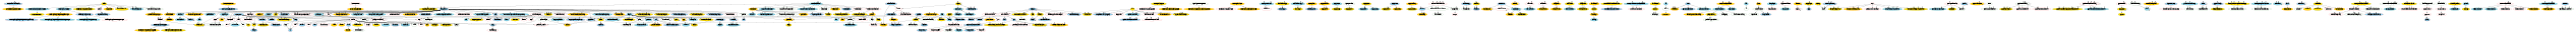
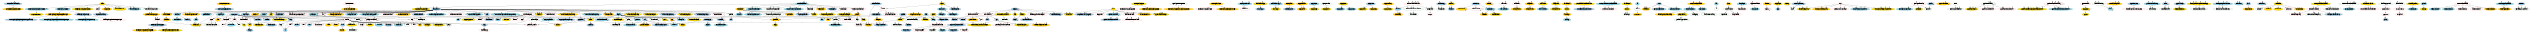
  digraph {
    node [color=red fillcolor=skyblue style=filled]
    COMBINE_LOCATION_DATA [fillcolor=gold]
    get_combined_adhoc_loc
    LINEMAPS_ORDINARY_MAP_AT [color=darkgreen]
    INCLUDED_FROM [color=darkgreen fillcolor=gold]
    SOURCE_COLUMN [fillcolor=gold]
    LAST_SOURCE_COLUMN
    SOURCE_LINE [fillcolor=white]
    LAST_SOURCE_LINE [fillcolor=gold]
    allocated [fillcolor=white]
    LINEMAPS_ALLOCATED
    "__base_ctor " [color=darkgreen fillcolor=gold]
    LINEMAPS_MACRO_ALLOCATED [fillcolor=gold]
    n13 [color=darkgreen fillcolor=gold label=LINEMAPS_ORDINARY_LOWEST]
    LINEMAPS_LAST_ALLOCATED_MAP [fillcolor=gold]
    LINEMAPS_LAST_ALLOCATED_MACRO_MAP
    LINEMAPS_LAST_ALLOCATED_ORDINARY_MAP [color=darkgreen]
    LINEMAPS_MAP_AT [color=darkgreen]
    LINEMAPS_LAST_MAP
    LINEMAPS_LAST_MACRO_MAP [color=darkgreen]
    LINEMAPS_LAST_ORDINARY_MAP [fillcolor=white]
    LINEMAPS_CACHE [color=darkgreen fillcolor=gold]
    LINEMAPS_MACRO_CACHE [fillcolor=white]
    LINEMAPS_ORDINARY_CACHE [fillcolor=gold]
    MAP_START_LOCATION [color=darkgreen fillcolor=white]
    LINEMAPS_MACRO_LOWEST_LOCATION [fillcolor=gold]
    index [color=darkgreen fillcolor=gold]
    LINEMAPS_MACRO_MAP_AT [color=darkgreen fillcolor=gold]
    queue [fillcolor=white]
    dump_index [fillcolor=gold]
    hash_table_mod1 [color=darkgreen fillcolor=gold]
    hash_table_mod2 [color=darkgreen]
    queue_and_dump_index [color=darkgreen fillcolor=white]
    dequeue_and_dump
    queue_and_dump_type [fillcolor=gold]
    LINEMAPS_USED [fillcolor=gold]
    LINEMAPS_MACRO_USED [fillcolor=white]
    LINEMAPS_ORDINARY_USED [fillcolor=gold]
    decompose [fillcolor=white]
    fancy_abort
    abs_hwi [color=darkgreen]
    as_a [color=darkgreen fillcolor=gold]
    as_builtin_fn
    as_internal_fn [fillcolor=gold]
    builtin_decl_declared_p [color=darkgreen fillcolor=gold]
    builtin_decl_explicit [color=darkgreen fillcolor=gold]
    builtin_decl_explicit_p
    builtin_decl_implicit [color=darkgreen fillcolor=gold]
    builtin_decl_implicit_p
    mark_deleted [fillcolor=gold]
    get_len [color=darkgreen fillcolor=white]
    extended_tree [fillcolor=white]
    zext_hwi [color=darkgreen]
    function_args_iter_next [fillcolor=gold]
    get_fixit_hint [color=darkgreen]
    gt_pch_nx
    hashtab_entry_note_pointers [fillcolor=white]
    last [fillcolor=white]
    linemap_check_macro [fillcolor=gold]
    lookup_attribute [color=darkgreen]
    lookup_attribute_by_prefix [color=darkgreen]
    mode_inner_inline [fillcolor=white]
    mode_nunits_inline [fillcolor=gold]
    mode_size_inline
    mode_unit_precision_inline [color=darkgreen]
    mode_unit_size_inline [fillcolor=white]
    output_buffer_append_r [color=darkgreen]
    push
    quick_grow [color=darkgreen]
    reverse_storage_order_for_component_p [color=darkgreen]
    safe_as_a [color=darkgreen fillcolor=gold]
    set_builtin_decl [fillcolor=white]
    set_builtin_decl_declared_p [fillcolor=gold]
    set_builtin_decl_implicit_p [color=darkgreen]
    sext_hwi [fillcolor=gold]
    truncate
    clear_slot [fillcolor=gold]
    sign_mask [fillcolor=gold]
    elt
    extract_uhwi [color=darkgreen]
    to_uhwi
    pch_nx [fillcolor=gold]
    quick_grow_cleared [fillcolor=white]
    vec_safe_grow [color=darkgreen fillcolor=white]
    sub [color=darkgreen]
    set_len [fillcolor=white]
    to_shwi [color=darkgreen fillcolor=white]
    vec_safe_truncate [color=darkgreen]
    what [color=darkgreen]
    __cxa_pure_virtual [color=darkgreen]
    "__base_dtor " [fillcolor=white]
    __builtin_bswap32 [color=darkgreen fillcolor=gold]
    __bswap_32
    __builtin_bswap64 [color=darkgreen]
    __bswap_64 [color=darkgreen fillcolor=gold]
    "__comp_dtor " [fillcolor=gold]
    "__deleting_dtor "
    __gmpn_add_n [fillcolor=gold]
    __gmpn_add [fillcolor=gold]
    __gmpn_com [color=darkgreen]
    __gmpn_neg [color=darkgreen fillcolor=gold]
    __gmpn_sub_n [color=darkgreen fillcolor=white]
    __gmpn_sub [color=darkgreen fillcolor=gold]
    __gmpq_set [color=darkgreen fillcolor=gold]
    __gmpq_abs [color=darkgreen]
    __gmpq_neg [color=darkgreen]
    __gmpz_abs [color=darkgreen fillcolor=gold]
    __gmpz_set
    __gmpz_neg [fillcolor=gold]
    __builtin_expect [fillcolor=white]
    __gmpz_getlimbn [color=darkgreen]
    __gmpz_perfect_square_p
    __gmpz_popcount [color=darkgreen fillcolor=gold]
    bit_and [fillcolor=white]
    bit_and_not
    bit_or [color=darkgreen]
    bit_or_not [color=darkgreen fillcolor=gold]
    bit_xor [fillcolor=white]
    cmpu [fillcolor=white]
    ltu_p [fillcolor=white]
    geu_p [color=darkgreen fillcolor=white]
    __gmpz_tdiv_q [fillcolor=gold]
    __gmpz_set_q [color=darkgreen fillcolor=gold]
    "__comp_ctor "
    add [color=darkgreen fillcolor=gold]
    create [color=darkgreen fillcolor=gold]
    cmps [fillcolor=white]
    get_binary_result [fillcolor=white]
    iterative_hash_expr [color=darkgreen fillcolor=gold]
    lts_p
    lshift [fillcolor=white]
    shwi [fillcolor=white]
    to_offset
    to_widest
    uhwi [fillcolor=gold]
    add_ptr
    auto_vec [fillcolor=gold]
    vec_alloc
    tree_int_cst_compare [color=darkgreen fillcolor=white]
    les_p [color=darkgreen fillcolor=white]
    x
    minus_one [color=darkgreen]
    one [color=darkgreen fillcolor=white]
    two [color=darkgreen fillcolor=gold]
    zero [fillcolor=white]
    tree_int_cst_le [color=darkgreen fillcolor=gold]
    tree_int_cst_lt
    find_slot_with_hash [fillcolor=white]
    find_slot
    get_or_insert [fillcolor=gold]
    put [fillcolor=white]
    register_object_overhead
    iterative_hash [fillcolor=white]
    arshift [fillcolor=gold]
    bit_not [fillcolor=gold]
    copy
    div_ceil [fillcolor=white]
    div_floor [color=darkgreen fillcolor=gold]
    div_round [color=darkgreen]
    div_trunc
    divmod_trunc [fillcolor=white]
    from
    from_array [color=darkgreen]
    lrshift [color=darkgreen fillcolor=white]
    mask [fillcolor=white]
    mul [fillcolor=gold]
    mul_high [color=darkgreen fillcolor=gold]
    set_bit
    shifted_mask [color=darkgreen fillcolor=gold]
    sext [fillcolor=white]
    zext
    vec_safe_copy [fillcolor=white]
    to_wide [fillcolor=gold]
    set_bit_in_zero [color=darkgreen fillcolor=white]
    end
    add_commutative [color=darkgreen]
    gt_cleare_cache [fillcolor=gold]
    mem_alloc_description
    traverse [color=darkgreen]
    iterative_hash_hashval_t [fillcolor=white]
    add_int
    iterative_hash_host_wide_int [color=darkgreen fillcolor=white]
    merge_hash [color=darkgreen fillcolor=white]
    commit_flag [fillcolor=gold]
    add_wide_int [color=darkgreen fillcolor=white]
    merge [fillcolor=white]
    alloc_entries [color=darkgreen fillcolor=white]
    mark_empty
    xmalloc [color=darkgreen fillcolor=gold]
    allocate
    tree_check_failed [color=darkgreen]
    any_integral_type_check [color=darkgreen fillcolor=gold]
    tree_check [fillcolor=gold]
    tree_check2 [fillcolor=white]
    tree_int_cst_elt_check [fillcolor=white]
    omp_clause_elt_check [color=darkgreen]
    omp_clause_range_check [color=darkgreen fillcolor=white]
    omp_clause_subcode_check [color=darkgreen]
    tree_check3 [color=darkgreen fillcolor=white]
    tree_check4 [fillcolor=gold]
    tree_check5
    function_args_iter_cond [color=darkgreen]
    function_args_iter_cond_ptr [color=darkgreen fillcolor=white]
    opts_for_fn [fillcolor=gold]
    target_opts_for_fn
    tsi_last [color=darkgreen fillcolor=gold]
    tsi_start [color=darkgreen]
    function_args_iter_init [color=darkgreen fillcolor=gold]
    get_val [fillcolor=gold]
    tree_operand_length [color=darkgreen fillcolor=gold]
    embedded_init
    reserve [fillcolor=white]
    calculate_allocation [fillcolor=white]
    reserve_exact
    release [color=darkgreen fillcolor=gold]
    release_vec_vec [color=darkgreen fillcolor=white]
    vec_free
    address [color=darkgreen fillcolor=gold]
    begin
    vec_safe_address
    slide [color=darkgreen fillcolor=gold]
-   block_remove [fillcolor=gold]
+   block_remove [fillcolor=gold label=sum_remove]
    memmove
    ordered_remove [fillcolor=white]
    quick_insert [color=darkgreen]
    n225 [fillcolor=gold label=safe_mem]
    vec_safe_insert [color=darkgreen fillcolor=gold]
    bsearch [fillcolor=gold]
    build1_stat [fillcolor=white]
    build1_stat_loc [color=darkgreen]
    build2_stat [fillcolor=white]
    build2_stat_loc [fillcolor=gold]
    build3_stat [fillcolor=gold]
    build3_stat_loc [fillcolor=gold]
    build4_stat [color=darkgreen fillcolor=gold]
    build4_stat_loc [color=darkgreen]
    build5_stat [color=darkgreen fillcolor=gold]
    build5_stat_loc [color=darkgreen fillcolor=gold]
    safe_grow [fillcolor=gold]
    floor_log2 [fillcolor=gold]
    ceil_log2 [color=darkgreen]
    __builtin_clzl [fillcolor=gold]
    clz_hwi [color=darkgreen fillcolor=gold]
    cmps_large [color=darkgreen]
    size [color=darkgreen fillcolor=gold]
    complete_or_array_type_p
    empty_slow [fillcolor=white]
    hash_table [color=darkgreen fillcolor=gold]
    register_overhead [color=darkgreen]
    release_overhead [fillcolor=white]
    traverse_noresize [fillcolor=gold]
    type_with_alias_set_p [color=darkgreen fillcolor=gold]
    register_instance_overhead
    release_instance_overhead [fillcolor=white]
    const_fixed_from_fixed_value [color=darkgreen fillcolor=gold]
    const_fixed_from_double_int
    contains [color=darkgreen fillcolor=white]
    vec_safe_contains [color=darkgreen]
    find_with_hash [fillcolor=white]
    get
    find
    contains_descriptor_for_instance [color=darkgreen fillcolor=gold]
    get_descriptor_for_instance [fillcolor=white]
    register_descriptor [color=darkgreen fillcolor=gold]
    release_object_overhead [fillcolor=gold]
    length [color=darkgreen]
    qsort [color=darkgreen fillcolor=gold]
    get_sum [color=darkgreen]
    lower_bound [color=darkgreen fillcolor=white]
    pop [fillcolor=gold]
    safe_splice [color=darkgreen]
    splice [color=darkgreen fillcolor=white]
    tree_vec_elt_check [color=darkgreen fillcolor=gold]
    unordered_remove [color=darkgreen]
    vec_safe_length [color=darkgreen fillcolor=gold]
    get_list [color=darkgreen fillcolor=gold]
    vec_safe_splice [color=darkgreen fillcolor=white]
    tree_contains_struct_check_failed [color=darkgreen]
    contains_struct_check [fillcolor=white]
    safe_grow_cleared
    __builtin_ctzl [color=darkgreen fillcolor=gold]
    ctz_hwi [color=darkgreen fillcolor=gold]
    exact_log2 [color=darkgreen fillcolor=white]
    ffs_hwi [color=darkgreen fillcolor=white]
    ctz_or_zero [fillcolor=gold]
    data_alloc [fillcolor=gold]
    count
    get_num_fixit_hints
    get_num_locations [color=darkgreen]
    free [color=darkgreen]
    data_free [color=darkgreen fillcolor=gold]
    dump [color=darkgreen]
    remove
    semi_embedded_vec [color=darkgreen fillcolor=white]
    uhigh [color=darkgreen fillcolor=gold]
    shigh [color=darkgreen fillcolor=white]
    slow [color=darkgreen]
    to_short_addr [fillcolor=white]
    ulow [fillcolor=gold]
    fits_uhwi_p [fillcolor=white]
    neg_p [color=darkgreen fillcolor=gold]
    tree_class_check [color=darkgreen]
    desired_pro_or_demotion_p [fillcolor=gold]
    get_precision [color=darkgreen fillcolor=gold]
    ptrofftype_p [color=darkgreen fillcolor=white]
    should_remove_lhs_p [color=darkgreen fillcolor=white]
    get_binary_precision [color=darkgreen fillcolor=white]
    ldiv [color=darkgreen]
    div [color=darkgreen fillcolor=white]
    fprintf [color=darkgreen fillcolor=gold]
    dump_new_line
    dump_maybe_newline [fillcolor=white]
    dump_fixed [color=darkgreen fillcolor=white]
    dump_int [color=darkgreen]
    dump_pointer
    dump_real [fillcolor=white]
    dump_string
    dump_string_field [fillcolor=white]
    print_dash_line [color=darkgreen fillcolor=white]
    dump_footer [color=darkgreen fillcolor=white]
-   dump_header
+   dump_header [fillcolor=white]
    dump_begin [color=darkgreen]
    dump_function [fillcolor=white]
    splay_tree_delete [fillcolor=white]
    dump_node [color=darkgreen]
    elements [fillcolor=gold]
    empty [fillcolor=white]
    eq_p_large [color=darkgreen fillcolor=gold]
    eq_p
    strcmp [color=darkgreen fillcolor=gold]
    equal [color=darkgreen fillcolor=white]
    tree_map_base_eq
    too_empty_p
    expand [color=darkgreen]
    tree_class_check_failed [fillcolor=gold]
    expr_check [color=darkgreen]
    ffsl [color=darkgreen]
    is_empty
    find_empty_slot_for_expand [fillcolor=white]
    remove_elt_with_hash [color=darkgreen fillcolor=gold]
    vec_safe_is_empty
    remove_elt [color=darkgreen fillcolor=white]
    exp [fillcolor=white]
    first_call_expr_arg [color=darkgreen fillcolor=gold]
    first_const_call_expr_arg [fillcolor=gold]
    get_expr_source_range [fillcolor=white]
    init_call_expr_arg_iterator [color=darkgreen]
    init_const_call_expr_arg_iterator [color=darkgreen fillcolor=gold]
    get_range_from_loc [fillcolor=white]
    get_decl_source_range [color=darkgreen]
    get_finish [color=darkgreen fillcolor=gold]
    get_start [color=darkgreen fillcolor=white]
    get_loc
    get_pure_location [fillcolor=gold]
    strstr [color=darkgreen fillcolor=white]
    get_trimmed_filename [color=darkgreen fillcolor=white]
    ggc_internal_alloc [color=darkgreen fillcolor=white]
    ggc_alloc_atomic [color=darkgreen fillcolor=gold]
    ggc_alloc_rtx_def_stat [fillcolor=white]
    ggc_alloc_tree_node_stat [fillcolor=white]
    ggc_internal_cleared_alloc [fillcolor=white]
    ggc_alloc_cleared_gimple_statement_stat [color=darkgreen fillcolor=gold]
    ggc_alloc_cleared_tree_node_stat [color=darkgreen]
    gt_ggc_mx [color=darkgreen fillcolor=gold]
    ggc_mx [color=darkgreen fillcolor=gold]
    ggc_set_mark [fillcolor=white]
    hash [color=darkgreen]
    htab_hash_string [color=darkgreen fillcolor=white]
    tree_decl_map_hash [fillcolor=gold]
    inlined_function_outer_scope_p [fillcolor=white]
    IS_ADHOC_LOC
    int_bit_position [color=darkgreen fillcolor=gold]
    private_is_attribute_p [color=darkgreen]
    is_attribute_p [color=darkgreen fillcolor=white]
    iterate
    vec_safe_iterate [color=darkgreen fillcolor=white]
    keep_cache_entry [color=darkgreen fillcolor=gold]
    ggc_marked_p
    linemap_macro_expansion_map_p [color=darkgreen fillcolor=gold]
    linemap_check_ordinary [color=darkgreen fillcolor=white]
    linemap_compare_locations [color=darkgreen]
    linemap_location_before_p [color=darkgreen fillcolor=white]
-   lts_p_large [fillcolor=white]
+   lts_p_large
    max_value [color=darkgreen]
    min_precision [fillcolor=gold]
    clrsb
    min_value
    remainder [color=darkgreen fillcolor=gold]
    mod_ceil [color=darkgreen fillcolor=white]
    mod_floor [fillcolor=gold]
    mod_round [color=darkgreen fillcolor=gold]
    mod_trunc [fillcolor=white]
    multiple_of_p [fillcolor=gold]
    tree_operand_check [fillcolor=white]
    next_call_expr_arg [fillcolor=white]
    next_const_call_expr_arg [color=darkgreen fillcolor=white]
    storage_order_barrier_p
    tree_not_class_check_failed [color=darkgreen fillcolor=white]
    non_type_check [color=darkgreen]
    _obstack_newchunk [color=darkgreen fillcolor=gold]
    output_buffer_formatted_text [fillcolor=white]
    popcount [fillcolor=white]
    parity
    pch_nx_helper [color=darkgreen fillcolor=white]
    popcount_hwi [fillcolor=white]
    __builtin_popcountl [color=darkgreen fillcolor=white]
    least_bit_hwi [color=darkgreen fillcolor=white]
    pow2_or_zerop [fillcolor=white]
    pow2p_hwi [fillcolor=white]
    fputc [fillcolor=gold]
    quick_push [color=darkgreen]
    safe_push [color=darkgreen]
    vec_safe_push [color=darkgreen]
    space [color=darkgreen fillcolor=gold]
    vec_safe_space
    ggc_free
    using_auto_storage [fillcolor=gold]
    size_in_bytes_loc [color=darkgreen fillcolor=gold]
    size_in_bytes [color=darkgreen]
    sprintf [color=darkgreen]
    to_string [color=darkgreen fillcolor=gold]
    tree_not_check_failed [fillcolor=white]
    tree_not_check [color=darkgreen]
    tree_not_check2 [color=darkgreen]
    tree_not_check3 [fillcolor=white]
    tree_not_check4 [fillcolor=white]
    tree_not_check5 [fillcolor=gold]
    tree_operand_check_failed [color=darkgreen fillcolor=gold]
    tree_operand_check_code [color=darkgreen fillcolor=white]
    tree_range_check_failed [color=darkgreen]
    tree_range_check [fillcolor=gold]
    vec_safe_grow_cleared [color=darkgreen fillcolor=white]
    memset
    get_combined_adhoc_loc -> COMBINE_LOCATION_DATA
    LINEMAPS_ORDINARY_MAP_AT -> INCLUDED_FROM
    SOURCE_COLUMN -> LAST_SOURCE_COLUMN
    SOURCE_LINE -> LAST_SOURCE_LINE
    allocated -> LINEMAPS_ALLOCATED
    allocated -> "__base_ctor "
    LINEMAPS_ALLOCATED -> LINEMAPS_MACRO_ALLOCATED
    LINEMAPS_ALLOCATED -> n13
    "__base_ctor " -> "__base_ctor "
    LINEMAPS_LAST_ALLOCATED_MAP -> LINEMAPS_LAST_ALLOCATED_MACRO_MAP
    LINEMAPS_LAST_ALLOCATED_MAP -> LINEMAPS_LAST_ALLOCATED_ORDINARY_MAP
    LINEMAPS_MAP_AT -> LINEMAPS_LAST_ALLOCATED_MAP
    LINEMAPS_MAP_AT -> LINEMAPS_LAST_MAP
    LINEMAPS_LAST_MAP -> LINEMAPS_LAST_MACRO_MAP
    LINEMAPS_LAST_MAP -> LINEMAPS_LAST_ORDINARY_MAP
    LINEMAPS_CACHE -> LINEMAPS_MACRO_CACHE
    LINEMAPS_CACHE -> LINEMAPS_ORDINARY_CACHE
    MAP_START_LOCATION -> LINEMAPS_MACRO_LOWEST_LOCATION
    index -> LINEMAPS_ORDINARY_MAP_AT
    index -> LINEMAPS_MAP_AT
    index -> LINEMAPS_MACRO_MAP_AT
    index -> queue
    index -> dump_index
    index -> hash_table_mod1
    index -> hash_table_mod2
    index -> queue_and_dump_index
    queue -> dequeue_and_dump
    queue_and_dump_index -> queue_and_dump_type
    LINEMAPS_USED -> LINEMAPS_MACRO_USED
    LINEMAPS_USED -> LINEMAPS_ORDINARY_USED
    decompose -> "__base_ctor "
    fancy_abort -> "__base_ctor "
    fancy_abort -> decompose
    fancy_abort -> abs_hwi
    fancy_abort -> as_a
    fancy_abort -> as_builtin_fn
    fancy_abort -> as_internal_fn
    fancy_abort -> builtin_decl_declared_p
    fancy_abort -> builtin_decl_explicit
    fancy_abort -> builtin_decl_explicit_p
    fancy_abort -> builtin_decl_implicit
    fancy_abort -> builtin_decl_implicit_p
    fancy_abort -> mark_deleted
    fancy_abort -> get_len
    fancy_abort -> extended_tree
    fancy_abort -> zext_hwi
    fancy_abort -> function_args_iter_next
    fancy_abort -> get_fixit_hint
    fancy_abort -> gt_pch_nx
    fancy_abort -> hashtab_entry_note_pointers
    fancy_abort -> last
    fancy_abort -> linemap_check_macro
    fancy_abort -> lookup_attribute
    fancy_abort -> lookup_attribute_by_prefix
    fancy_abort -> mode_inner_inline
    fancy_abort -> mode_nunits_inline
    fancy_abort -> mode_size_inline
    fancy_abort -> mode_unit_precision_inline
    fancy_abort -> mode_unit_size_inline
    fancy_abort -> output_buffer_append_r
    fancy_abort -> push
    fancy_abort -> quick_grow
    fancy_abort -> reverse_storage_order_for_component_p
    fancy_abort -> safe_as_a
    fancy_abort -> set_builtin_decl
    fancy_abort -> set_builtin_decl_declared_p
    fancy_abort -> set_builtin_decl_implicit_p
    fancy_abort -> sext_hwi
    fancy_abort -> truncate
    mark_deleted -> clear_slot
    get_len -> sign_mask
    get_len -> elt
    zext_hwi -> extract_uhwi
    zext_hwi -> to_uhwi
    gt_pch_nx -> gt_pch_nx
    gt_pch_nx -> pch_nx
    last -> last
    quick_grow -> quick_grow
    quick_grow -> quick_grow_cleared
    quick_grow -> vec_safe_grow
    reverse_storage_order_for_component_p -> sub
    sext_hwi -> set_len
    sext_hwi -> to_shwi
    truncate -> truncate
    truncate -> vec_safe_truncate
    sign_mask -> sign_mask
    sign_mask -> neg_p
    to_uhwi -> to_uhwi
    quick_grow_cleared -> quick_grow_cleared
    set_len -> add
    set_len -> lshift
    set_len -> arshift
    set_len -> bit_not
    set_len -> copy
    set_len -> div_ceil
    set_len -> div_floor
    set_len -> div_round
    set_len -> div_trunc
    set_len -> divmod_trunc
    set_len -> from
    set_len -> from_array
    set_len -> lrshift
    set_len -> mask
    set_len -> mul
    set_len -> mul_high
    set_len -> set_bit
    set_len -> shifted_mask
    set_len -> sext
    set_len -> zext
    to_shwi -> to_shwi
    to_shwi -> int_bit_position
    what -> "__base_ctor "
    __cxa_pure_virtual -> "__base_dtor "
    __builtin_bswap32 -> __bswap_32
    __builtin_bswap64 -> __bswap_64
    "__comp_dtor " -> "__deleting_dtor "
    __gmpn_add_n -> __gmpn_add
    __gmpn_com -> __gmpn_neg
    __gmpn_sub_n -> __gmpn_sub
    __gmpq_set -> __gmpq_abs
    __gmpq_set -> __gmpq_neg
    __gmpz_set -> __gmpz_abs
    __gmpz_set -> __gmpz_neg
    __builtin_expect -> __gmpz_getlimbn
    __builtin_expect -> __gmpz_perfect_square_p
    __builtin_expect -> __gmpz_popcount
    __builtin_expect -> bit_and
    __builtin_expect -> bit_and_not
    __builtin_expect -> bit_or
    __builtin_expect -> bit_or_not
    __builtin_expect -> bit_xor
    __builtin_expect -> cmpu
    __builtin_expect -> ltu_p
    ltu_p -> geu_p
    __gmpz_tdiv_q -> __gmpz_set_q
    "__comp_ctor " -> decompose
    "__comp_ctor " -> ltu_p
    "__comp_ctor " -> add
    "__comp_ctor " -> create
    "__comp_ctor " -> cmps
    "__comp_ctor " -> get_binary_result
    "__comp_ctor " -> iterative_hash_expr
    "__comp_ctor " -> lts_p
    "__comp_ctor " -> lshift
    "__comp_ctor " -> shwi
    "__comp_ctor " -> to_offset
    "__comp_ctor " -> to_widest
    "__comp_ctor " -> uhwi
    add -> add_ptr
    create -> get_binary_result
    create -> auto_vec
    create -> vec_alloc
    cmps -> tree_int_cst_compare
    lts_p -> les_p
    lts_p -> x
    lshift -> x
    shwi -> minus_one
    shwi -> one
    shwi -> two
    shwi -> zero
    to_widest -> tree_int_cst_le
    to_widest -> tree_int_cst_lt
    les_p -> x
    find_slot_with_hash -> find_slot
    find_slot_with_hash -> get_or_insert
    find_slot_with_hash -> put
    put -> register_object_overhead
    iterative_hash -> add
    copy -> vec_safe_copy
    from -> to_wide
    shifted_mask -> set_bit_in_zero
    end -> end
    end -> add_commutative
    end -> gt_cleare_cache
    end -> mem_alloc_description
    end -> traverse
    iterative_hash_hashval_t -> add_int
    iterative_hash_hashval_t -> iterative_hash_host_wide_int
    iterative_hash_hashval_t -> merge_hash
    add_int -> commit_flag
    iterative_hash_host_wide_int -> add_wide_int
    merge_hash -> merge
    mark_empty -> alloc_entries
    xmalloc -> allocate
    tree_check_failed -> any_integral_type_check
    tree_check_failed -> tree_check
    tree_check_failed -> tree_check2
    tree_check_failed -> tree_int_cst_elt_check
    tree_check_failed -> omp_clause_elt_check
    tree_check_failed -> omp_clause_range_check
    tree_check_failed -> omp_clause_subcode_check
    tree_check_failed -> tree_check3
    tree_check_failed -> tree_check4
    tree_check_failed -> tree_check5
    tree_check -> function_args_iter_cond
    tree_check -> function_args_iter_cond_ptr
    tree_check -> opts_for_fn
    tree_check -> target_opts_for_fn
    tree_check -> tsi_last
    tree_check -> tsi_start
    tree_check2 -> function_args_iter_init
    tree_int_cst_elt_check -> get_val
    tree_int_cst_elt_check -> tree_operand_length
    get_val -> decompose
    get_val -> sign_mask
    get_val -> uhigh
    get_val -> shigh
    get_val -> slow
    get_val -> to_short_addr
    get_val -> ulow
    embedded_init -> auto_vec
    embedded_init -> reserve
    reserve -> calculate_allocation
    reserve -> reserve_exact
    reserve_exact -> create
    reserve_exact -> safe_grow
    release -> auto_vec
    release -> release_vec_vec
    release -> vec_free
    address -> begin
    address -> vec_safe_address
    begin -> begin
    slide -> begin
    block_remove -> block_remove
    memmove -> block_remove
    memmove -> ordered_remove
    memmove -> quick_insert
    ordered_remove -> ordered_remove
    quick_insert -> quick_insert
    quick_insert -> n225
    quick_insert -> vec_safe_insert
    bsearch -> bsearch
    build1_stat -> build1_stat_loc
    build2_stat -> build2_stat_loc
    build3_stat -> build3_stat_loc
    build4_stat -> build4_stat_loc
    build5_stat -> build5_stat_loc
    safe_grow -> safe_grow_cleared
    floor_log2 -> ceil_log2
    __builtin_clzl -> clz_hwi
    clz_hwi -> floor_log2
    cmps_large -> cmps
    size -> complete_or_array_type_p
    size -> empty_slow
    size -> hash_table
    size -> register_overhead
    size -> release_overhead
    size -> traverse_noresize
    size -> type_with_alias_set_p
    register_overhead -> register_overhead
    register_overhead -> register_instance_overhead
    release_overhead -> release_instance_overhead
    const_fixed_from_fixed_value -> const_fixed_from_double_int
    contains -> contains
    contains -> vec_safe_contains
    find_with_hash -> contains
    find_with_hash -> get
    find_with_hash -> find
    get -> contains_descriptor_for_instance
    get -> get_descriptor_for_instance
    get -> register_descriptor
    get -> release_object_overhead
    register_descriptor -> register_descriptor
    length -> gt_pch_nx
    length -> truncate
    length -> copy
    length -> end
    length -> contains
    length -> length
    length -> qsort
    length -> get_sum
    length -> lower_bound
    length -> pop
    length -> safe_splice
    length -> splice
    length -> tree_vec_elt_check
    length -> unordered_remove
    length -> vec_safe_length
    qsort -> qsort
    qsort -> get_list
    lower_bound -> lower_bound
    pop -> pop
    splice -> splice
    splice -> vec_safe_splice
    unordered_remove -> unordered_remove
    tree_contains_struct_check_failed -> contains_struct_check
    __builtin_ctzl -> ctz_hwi
    ctz_hwi -> exact_log2
    ffs_hwi -> ctz_or_zero
    count -> data_alloc
    count -> get_num_fixit_hints
    count -> get_num_locations
    free -> release
    free -> data_free
    free -> dump
    free -> remove
    free -> semi_embedded_vec
    uhigh -> fits_uhwi_p
    tree_class_check -> desired_pro_or_demotion_p
    tree_class_check -> get_precision
    tree_class_check -> ptrofftype_p
    tree_class_check -> should_remove_lhs_p
    get_precision -> get_precision
    get_precision -> get_binary_precision
    ldiv -> div
    fprintf -> dump
    fprintf -> dump_new_line
    dump_new_line -> dump_maybe_newline
    dump_maybe_newline -> dump_fixed
    dump_maybe_newline -> dump_int
    dump_maybe_newline -> dump_pointer
    dump_maybe_newline -> dump_real
    dump_maybe_newline -> dump_string
    dump_maybe_newline -> dump_string_field
    print_dash_line -> dump_footer
    print_dash_line -> dump_header
    dump_begin -> dump_function
    splay_tree_delete -> dump_node
    elements -> elements
    elements -> empty
    empty -> empty
    eq_p_large -> eq_p
    strcmp -> equal
    tree_map_base_eq -> equal
    too_empty_p -> traverse
    too_empty_p -> expand
    tree_class_check_failed -> tree_class_check
    tree_class_check_failed -> expr_check
    ffsl -> ffs_hwi
    is_empty -> find_slot_with_hash
    is_empty -> slide
    is_empty -> hash_table
    is_empty -> find_with_hash
    is_empty -> is_empty
    is_empty -> find_empty_slot_for_expand
    is_empty -> remove_elt_with_hash
    is_empty -> vec_safe_is_empty
    remove_elt_with_hash -> remove
    remove_elt_with_hash -> remove_elt
    exp -> first_call_expr_arg
    exp -> first_const_call_expr_arg
    exp -> get_expr_source_range
    exp -> init_call_expr_arg_iterator
    exp -> init_const_call_expr_arg_iterator
    get_range_from_loc -> get_decl_source_range
    get_range_from_loc -> get_finish
    get_range_from_loc -> get_start
    get_loc -> get_loc
    get_pure_location -> get_pure_location
    strstr -> get_trimmed_filename
    ggc_internal_alloc -> ggc_internal_alloc
    ggc_internal_alloc -> ggc_alloc_atomic
    ggc_internal_alloc -> ggc_alloc_rtx_def_stat
    ggc_internal_alloc -> ggc_alloc_tree_node_stat
    ggc_internal_cleared_alloc -> ggc_internal_cleared_alloc
    ggc_internal_cleared_alloc -> ggc_alloc_cleared_gimple_statement_stat
    ggc_internal_cleared_alloc -> ggc_alloc_cleared_tree_node_stat
    gt_ggc_mx -> gt_ggc_mx
    gt_ggc_mx -> ggc_mx
    ggc_set_mark -> gt_ggc_mx
    hash -> hash
    htab_hash_string -> hash
    tree_decl_map_hash -> hash
    IS_ADHOC_LOC -> inlined_function_outer_scope_p
    private_is_attribute_p -> is_attribute_p
    iterate -> iterate
    iterate -> vec_safe_iterate
    ggc_marked_p -> keep_cache_entry
    linemap_macro_expansion_map_p -> linemap_check_ordinary
    linemap_compare_locations -> linemap_location_before_p
    lts_p_large -> lts_p
    max_value -> max_value
    clrsb -> min_precision
    min_value -> min_value
    remainder -> mod_ceil
    remainder -> mod_floor
    remainder -> mod_round
    remainder -> mod_trunc
    remainder -> multiple_of_p
    tree_operand_check -> next_call_expr_arg
    tree_operand_check -> next_const_call_expr_arg
    tree_operand_check -> storage_order_barrier_p
    tree_not_class_check_failed -> non_type_check
    _obstack_newchunk -> output_buffer_formatted_text
    popcount -> parity
    pch_nx_helper -> pch_nx
    popcount_hwi -> popcount
    __builtin_popcountl -> popcount_hwi
    least_bit_hwi -> pow2_or_zerop
    pow2_or_zerop -> pow2p_hwi
    fputc -> print_dash_line
    quick_push -> quick_push
    quick_push -> safe_push
    quick_push -> vec_safe_push
    space -> reserve
    space -> quick_push
    space -> space
    space -> vec_safe_space
    ggc_free -> release
    using_auto_storage -> release
    size_in_bytes_loc -> size_in_bytes
    sprintf -> to_string
    tree_not_check_failed -> tree_not_check
    tree_not_check_failed -> tree_not_check2
    tree_not_check_failed -> tree_not_check3
    tree_not_check_failed -> tree_not_check4
    tree_not_check_failed -> tree_not_check5
    tree_operand_check_failed -> tree_operand_check
    tree_operand_check_failed -> tree_operand_check_code
    tree_range_check_failed -> tree_range_check
    memset -> vec_safe_grow_cleared
  }
